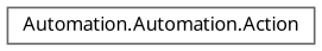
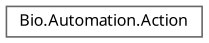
  digraph {
    rankdir=LR
    fontname="Noto Sans"
-   n1 [color=grey40 fillcolor=white fontname="Noto Sans" fontsize=10 height=0.2 label="Automation.Automation.Action" shape=box style=filled width=0.4]
+   n1 [color=grey40 fillcolor=white fontname="Noto Sans" fontsize=10 height=0.2 label="Bio.Automation.Action" shape=box style=filled width=0.4]
  }
